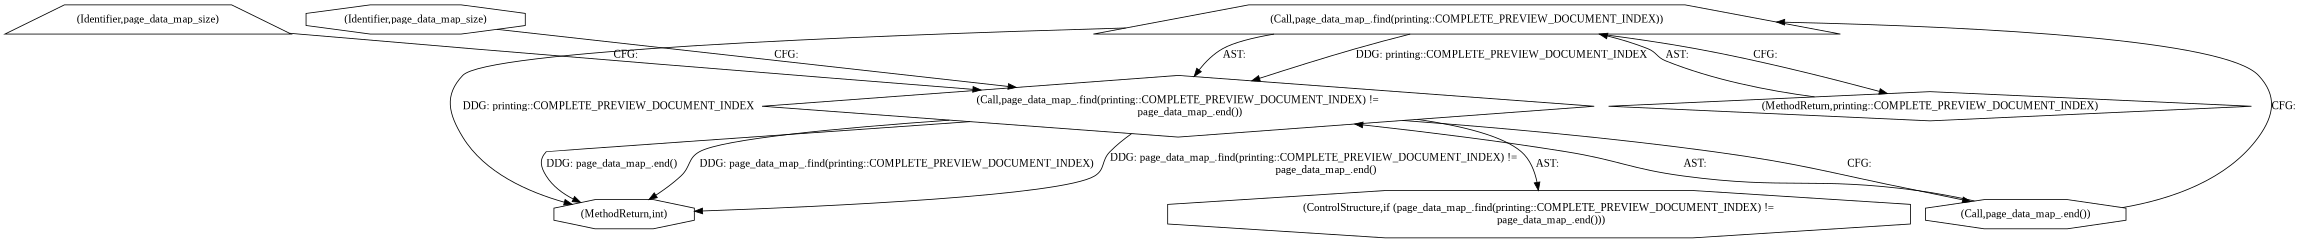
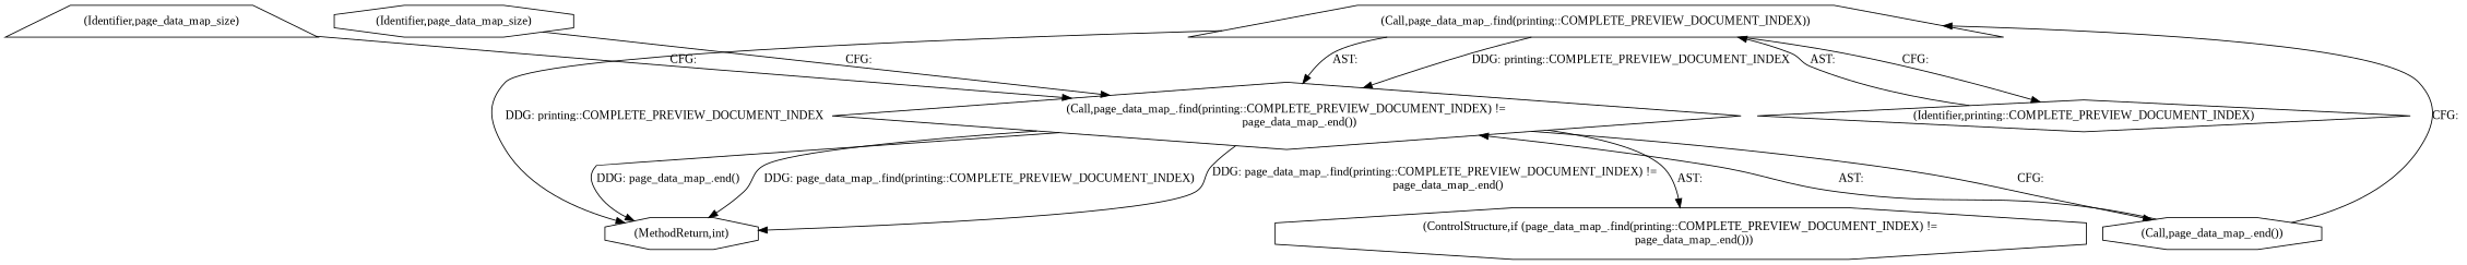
  digraph {
    fontname="Liberation Serif"
    node [shape=octagon fontname="Liberation Serif"]
    edge [fontname="Liberation Serif"]
    n1 [label="(Call,page_data_map_.find(printing::COMPLETE_PREVIEW_DOCUMENT_INDEX))" shape=trapezium]
    n2 [label="(Call,page_data_map_.find(printing::COMPLETE_PREVIEW_DOCUMENT_INDEX) !=\n        page_data_map_.end())" shape=diamond]
    n3 [label="(MethodReturn,int)"]
-   n4 [label="(MethodReturn,printing::COMPLETE_PREVIEW_DOCUMENT_INDEX)" shape=diamond]
+   n4 [label="(Identifier,printing::COMPLETE_PREVIEW_DOCUMENT_INDEX)" shape=diamond]
    n5 [label="(Call,page_data_map_.end())"]
    n6 [label="(ControlStructure,if (page_data_map_.find(printing::COMPLETE_PREVIEW_DOCUMENT_INDEX) !=\n        page_data_map_.end()))"]
    n7 [label="(Identifier,page_data_map_size)" shape=trapezium]
    n8 [label="(Identifier,page_data_map_size)"]
    n1 -> n2 [label="AST: "]
    n1 -> n2 [label="DDG: printing::COMPLETE_PREVIEW_DOCUMENT_INDEX"]
    n1 -> n3 [label="DDG: printing::COMPLETE_PREVIEW_DOCUMENT_INDEX"]
    n1 -> n4 [label="CFG: "]
    n2 -> n3 [label="DDG: page_data_map_.find(printing::COMPLETE_PREVIEW_DOCUMENT_INDEX)"]
    n2 -> n3 [label="DDG: page_data_map_.find(printing::COMPLETE_PREVIEW_DOCUMENT_INDEX) !=\n        page_data_map_.end()"]
    n2 -> n3 [label="DDG: page_data_map_.end()"]
    n2 -> n5 [label="CFG: "]
    n2 -> n6 [label="AST: "]
    n4 -> n1 [label="AST: "]
    n5 -> n1 [label="CFG: "]
    n5 -> n2 [label="AST: "]
    n7 -> n2 [label="CFG: "]
    n8 -> n2 [label="CFG: "]
  }
